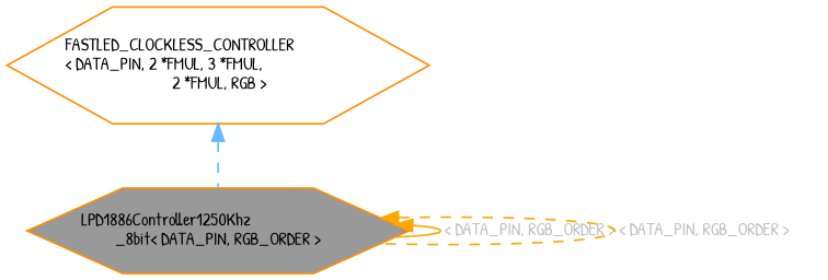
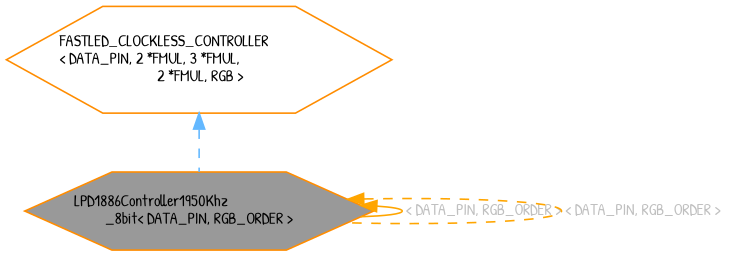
  digraph {
    fontname="Patrick Hand"
    node [color=darkorange fontname="Patrick Hand" fontsize=10 shape=hexagon style=filled]
    edge [color=orange dir=back fontcolor=grey fontname="Patrick Hand" fontsize=10 labelfontname=Helvetica labelfontsize=10 style=dashed]
-   n1 [fillcolor=grey60 fontcolor=black height=0.2 label="LPD1886Controller1250Khz\l_8bit\< DATA_PIN, RGB_ORDER \>" width=0.4]
+   n1 [fillcolor=grey60 fontcolor=black height=0.2 label="LPD1886Controller1950Khz\l_8bit\< DATA_PIN, RGB_ORDER \>" width=0.4]
    n2 [fillcolor=white height=0.2 label="FASTLED_CLOCKLESS_CONTROLLER\l\< DATA_PIN, 2 *FMUL, 3 *FMUL,\l 2 *FMUL, RGB \>" width=0.4]
    n1 -> n1 [label=" \< DATA_PIN, RGB_ORDER \>" style=solid]
    n1 -> n1 [label=" \< DATA_PIN, RGB_ORDER \>"]
    n2 -> n1 [color=steelblue1 fontcolor=""]
  }
